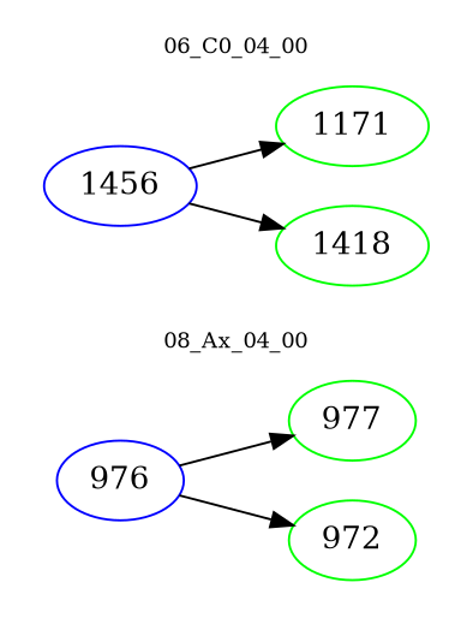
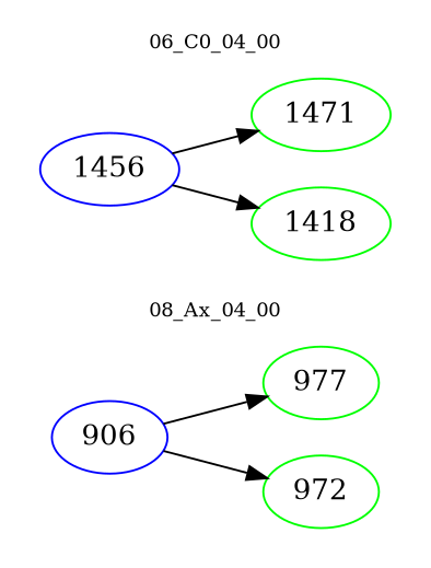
  digraph {
    rankdir=LR
    node [color=green]
    edge [color=black]
-   n1 [color=blue label=976]
+   n1 [color=blue label=906]
    n2 [label=972]
    n3 [label=977]
    n4 [color=blue label=1456]
    n5 [label=1418]
-   n6 [label=1171]
+   n6 [label=1471]
    subgraph cluster_1 {
      color=white
      fontsize=10
      label="08_Ax_04_00"
      n1
      n2
      n3
    }
    subgraph cluster_2 {
      color=white
      fontsize=10
      label="06_C0_04_00"
      n4
      n5
      n6
    }
    n1 -> n2
    n1 -> n3
    n4 -> n5
    n4 -> n6
  }
